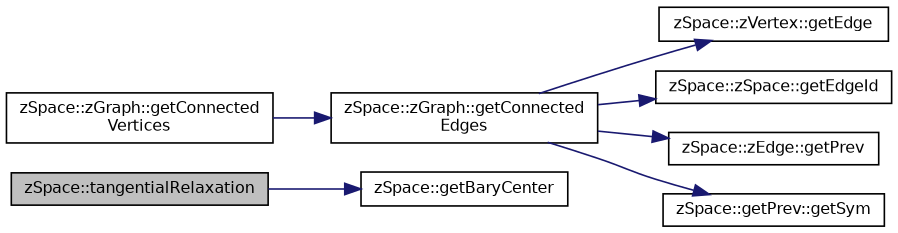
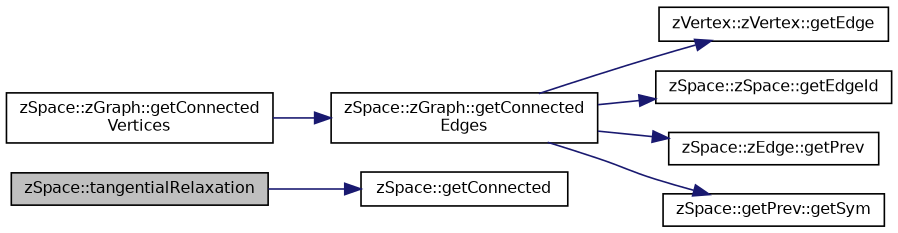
  digraph {
    rankdir=LR
    node [color=black fillcolor=white fontname=Helvetica fontsize=10 shape=record style=filled]
    edge [color=midnightblue fontname=Helvetica fontsize=10 labelfontname=Helvetica labelfontsize=10 style=solid]
    n1 [fillcolor=grey75 fontcolor=black height=0.2 label="zSpace::tangentialRelaxation" width=0.4]
-   n2 [height=0.2 label="zSpace::getBaryCenter" width=0.4]
+   n2 [height=0.2 label="zSpace::getConnected" width=0.4]
    n3 [height=0.2 label="zSpace::zGraph::getConnected\lVertices" width=0.4]
    n4 [height=0.2 label="zSpace::zGraph::getConnected\lEdges" width=0.4]
-   n5 [height=0.2 label="zSpace::zVertex::getEdge" width=0.4]
+   n5 [height=0.2 label="zVertex::zVertex::getEdge" width=0.4]
    n6 [height=0.2 label="zSpace::zSpace::getEdgeId" width=0.4]
    n7 [height=0.2 label="zSpace::zEdge::getPrev" width=0.4]
    n8 [height=0.2 label="zSpace::getPrev::getSym" width=0.4]
    n1 -> n2
    n3 -> n4
    n4 -> n5
    n4 -> n6
    n4 -> n7
    n4 -> n8
  }
